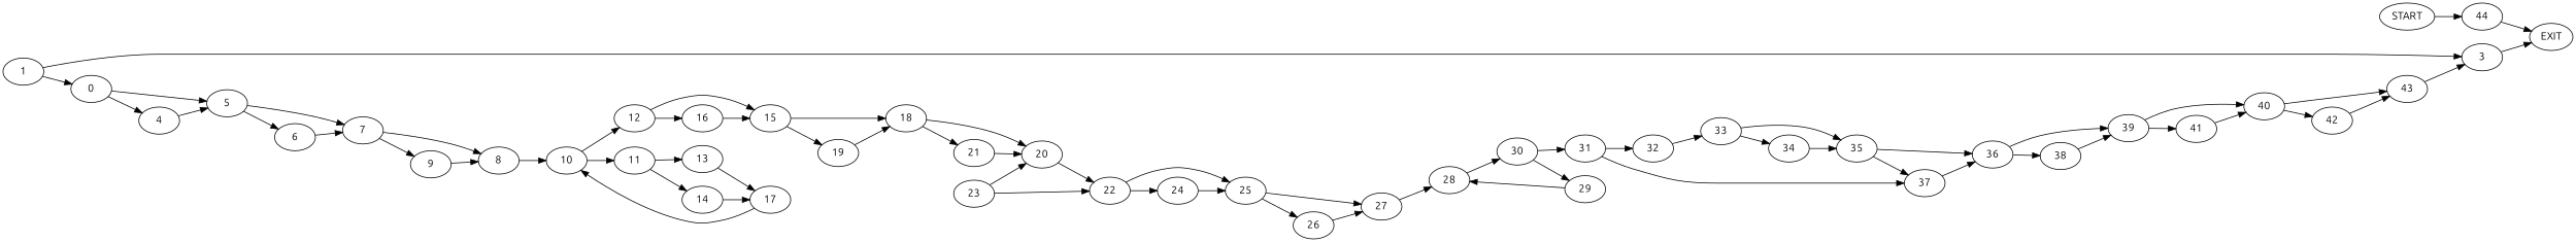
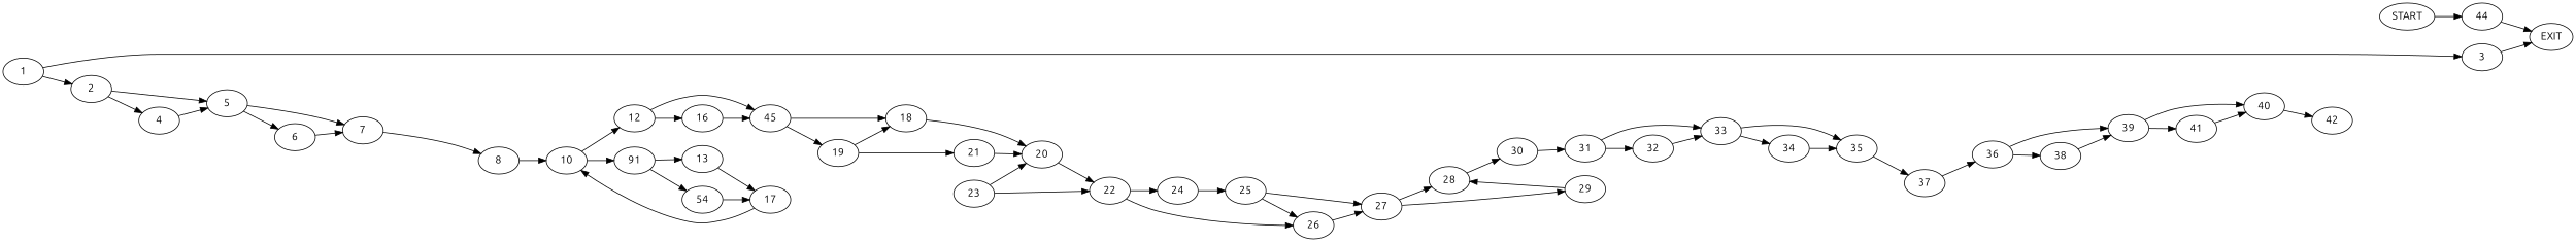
  digraph {
    fontname=Ubuntu
    rankdir=LR
    node [fontname=Ubuntu]
    edge [fontname=Ubuntu]
    n1 [label=START]
    44
    1
-   2 [label=0]
+   2
    3
    n6 [label=EXIT]
    4
    5
    6
    7
    8
-   9
    10
-   11
+   11 [label=91]
    12
    13
-   14
-   15
+   14 [label=54]
+   15 [label=45]
    16
    17
    18
    19
    20
    21
    22
    24
    25
    23
    26
    27
    28
    29
    30
    31
    32
    33
    34
    35
    36
    37
    38
    39
    40
    41
    42
-   43
    n1 -> 44
    44 -> n6
    1 -> 2
    1 -> 3
    2 -> 4
    2 -> 5
    3 -> n6
    4 -> 5
    5 -> 6
    5 -> 7
    6 -> 7
    7 -> 8
-   7 -> 9
    8 -> 10
-   9 -> 8
    10 -> 11
    10 -> 12
    11 -> 13
    11 -> 14
    12 -> 15
    12 -> 16
    13 -> 17
    14 -> 17
    15 -> 18
    15 -> 19
    16 -> 15
    17 -> 10
    18 -> 20
-   18 -> 21
+   19 -> 21
    19 -> 18
    20 -> 22
    21 -> 20
    22 -> 24
-   22 -> 25
+   22 -> 26
    24 -> 25
    25 -> 26
    25 -> 27
    23 -> 20
    23 -> 22
    26 -> 27
    27 -> 28
-   30 -> 29
+   27 -> 29
    28 -> 30
    29 -> 28
    30 -> 31
    31 -> 32
-   31 -> 37
+   31 -> 33
    32 -> 33
    33 -> 34
    33 -> 35
    34 -> 35
-   35 -> 36
    35 -> 37
    36 -> 38
    36 -> 39
    37 -> 36
    38 -> 39
    39 -> 40
    39 -> 41
    40 -> 42
-   40 -> 43
    41 -> 40
-   42 -> 43
-   43 -> 3
  }
